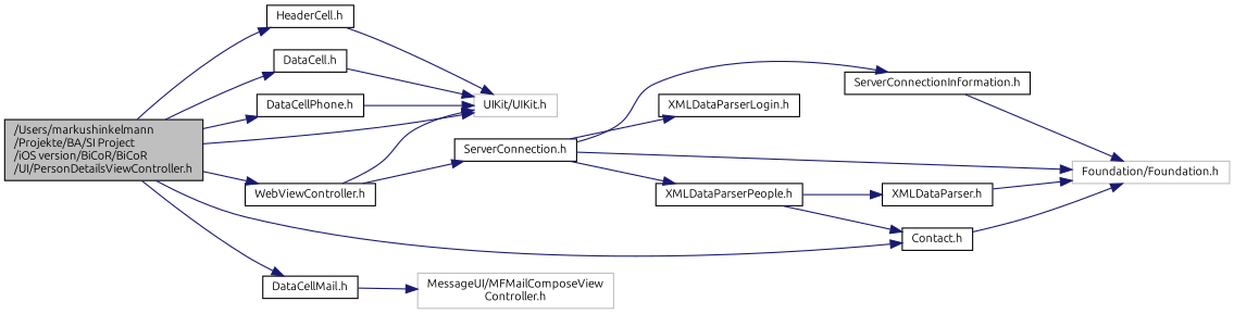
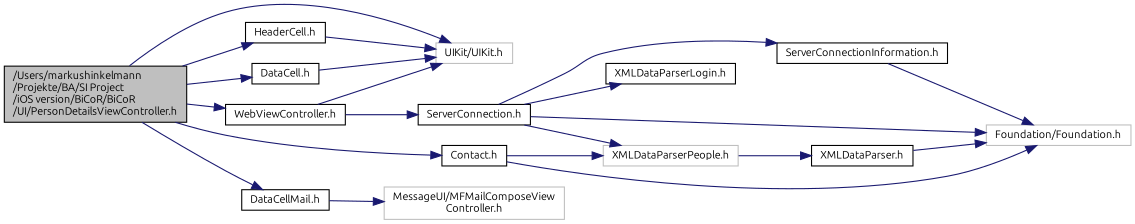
  digraph {
    fontname=Ubuntu
    rankdir=LR
    node [color=black fillcolor=white fontname=Ubuntu fontsize=10 shape=record style=filled]
    edge [color=midnightblue fontname=Ubuntu fontsize=10 labelfontname=Helvetica labelfontsize=10 style=solid]
    n1 [fillcolor=grey75 fontcolor=black height=0.2 label="/Users/markushinkelmann\l/Projekte/BA/SI Project\l/iOS version/BiCoR/BiCoR\l/UI/PersonDetailsViewController.h" width=0.4]
    n2 [color=grey75 height=0.2 label="UIKit/UIKit.h" width=0.4]
    n3 [height=0.2 label="Contact.h" width=0.4]
    n4 [height=0.2 label="HeaderCell.h" width=0.4]
    n5 [height=0.2 label="DataCell.h" width=0.4]
    n6 [height=0.2 label="DataCellMail.h" width=0.4]
-   n7 [height=0.2 label="DataCellPhone.h" width=0.4]
    n8 [height=0.2 label="WebViewController.h" width=0.4]
    n9 [color=grey75 height=0.2 label="Foundation/Foundation.h" width=0.4]
    n10 [color=grey75 height=0.2 label="MessageUI/MFMailComposeView\lController.h" width=0.4]
    n11 [height=0.2 label="ServerConnection.h" width=0.4]
-   n12 [height=0.2 label="XMLDataParserPeople.h" width=0.4]
+   n12 [color=grey75 height=0.2 label="XMLDataParserPeople.h" width=0.4]
    n13 [height=0.2 label="XMLDataParserLogin.h" width=0.4]
    n14 [height=0.2 label="ServerConnectionInformation.h" width=0.4]
    n15 [height=0.2 label="XMLDataParser.h" width=0.4]
    n1 -> n2
    n1 -> n3
    n1 -> n4
    n1 -> n5
    n1 -> n6
-   n1 -> n7
    n1 -> n8
    n3 -> n9
    n4 -> n2
    n5 -> n2
    n6 -> n10
-   n7 -> n2
    n8 -> n2
    n8 -> n11
    n11 -> n9
    n11 -> n12
    n11 -> n13
    n11 -> n14
-   n12 -> n3
+   n3 -> n12
    n12 -> n15
    n14 -> n9
    n15 -> n9
  }
